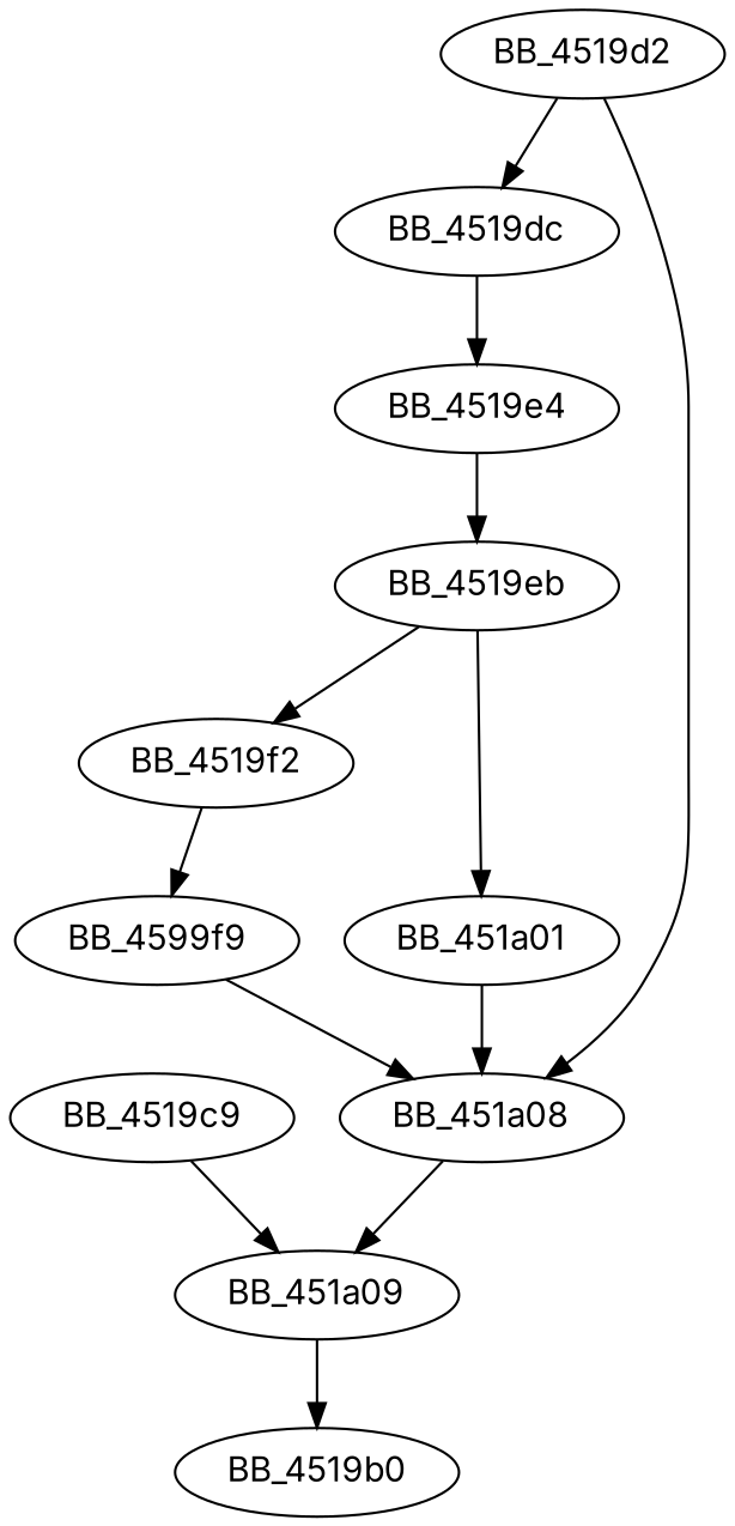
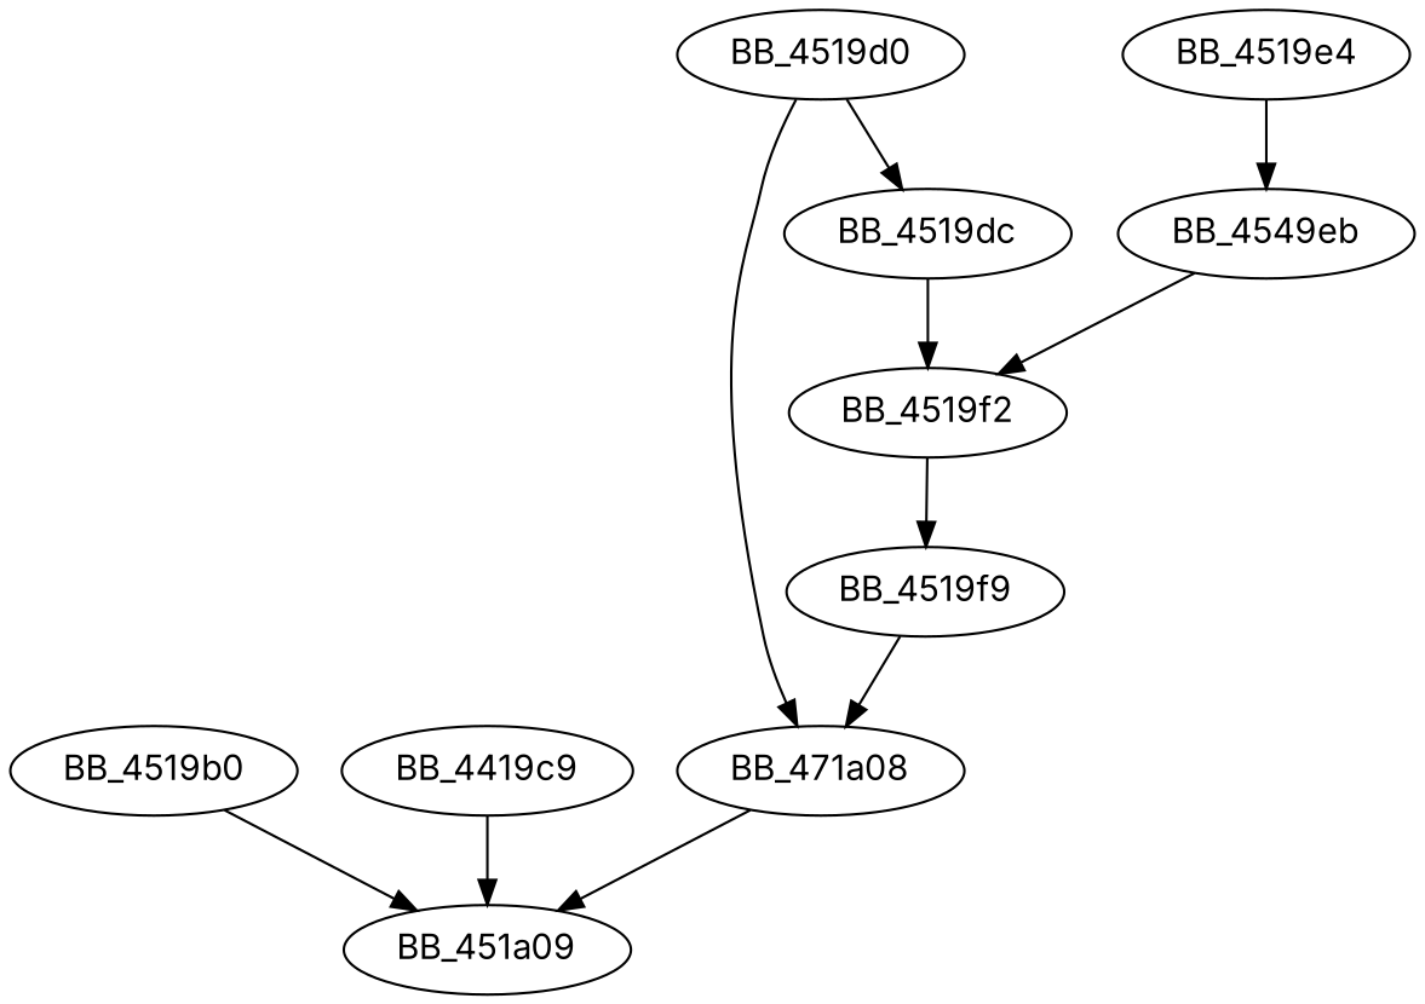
  digraph {
    fontname=Inter
    node [fontname=Inter]
    edge [fontname=Inter]
    BB_4519b0
    BB_451a09
-   BB_4519c9
-   BB_4519d0 [label=BB_4519d2]
+   BB_4519c9 [label=BB_4419c9]
+   BB_4519d0
    BB_4519dc
-   BB_451a08
+   BB_451a08 [label=BB_471a08]
    BB_4519e4
-   BB_4519eb
+   BB_4519eb [label=BB_4549eb]
    BB_4519f2
-   BB_451a01
-   BB_4519f9 [label=BB_4599f9]
-   BB_451a09 -> BB_4519b0
+   BB_4519f9
+   BB_4519b0 -> BB_451a09
    BB_4519c9 -> BB_451a09
    BB_4519d0 -> BB_4519dc
    BB_4519d0 -> BB_451a08
-   BB_4519dc -> BB_4519e4
+   BB_4519dc -> BB_4519f2
    BB_451a08 -> BB_451a09
    BB_4519e4 -> BB_4519eb
    BB_4519eb -> BB_4519f2
-   BB_4519eb -> BB_451a01
    BB_4519f2 -> BB_4519f9
-   BB_451a01 -> BB_451a08
    BB_4519f9 -> BB_451a08
  }
